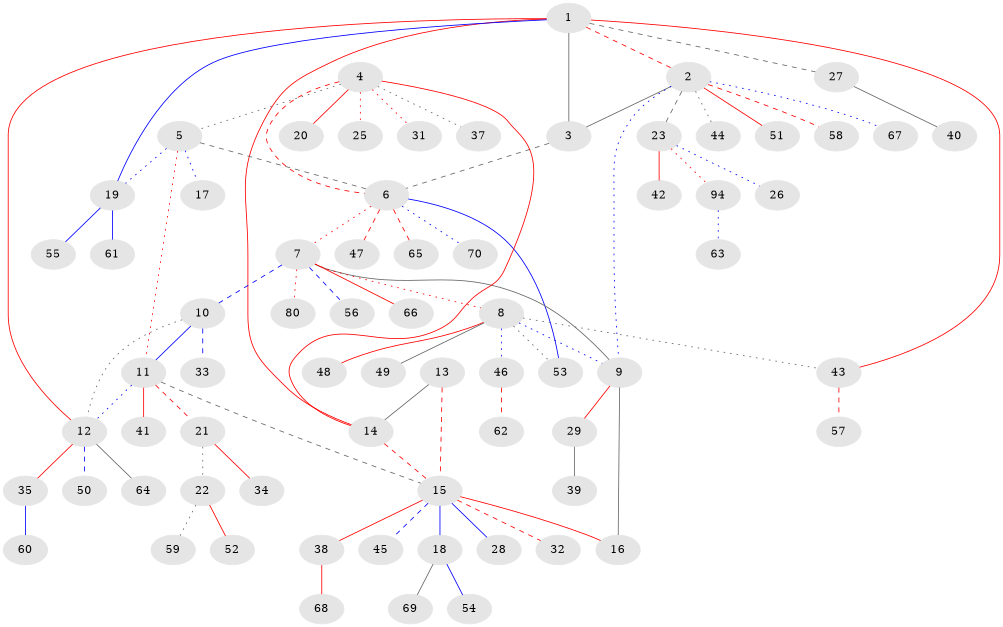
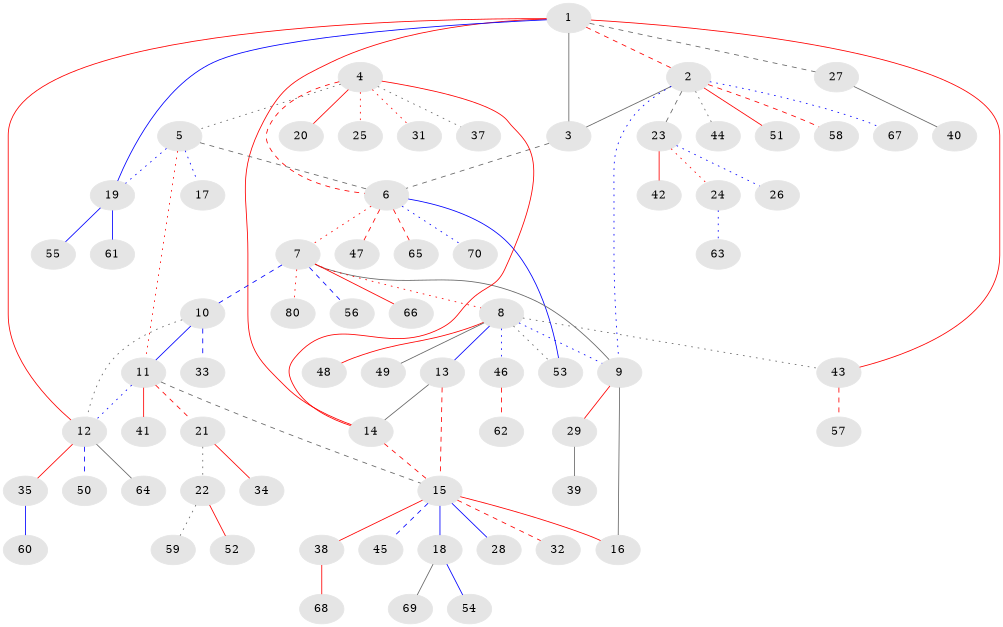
  graph {
    node [color=gray90 style=filled]
    edge [color=red style=solid]
    1
    2
    3
    12
    14
    19
    27
    43
    9
    23
    44
    51
    58
    67
    6
    35
    50
    64
    15
    55
    61
    40
    57
    16
    29
-   24 [label=94]
+   24
    26
    42
    7
    47
    53
    65
    70
    4
    5
    20
    25
    31
    37
    11
    17
    21
    41
    8
    10
    n46 [label=80]
    56
    66
    13
    46
    48
    49
    33
    62
    39
    18
    28
    32
    38
    45
    22
    34
    60
    54
    69
    68
    52
    59
    63
    1 -- 2 [style=dashed]
    1 -- 3 [color=gray40]
    1 -- 12
    1 -- 14
    1 -- 19 [color=blue]
    1 -- 27 [color=gray40 style=dashed]
    1 -- 43
    2 -- 3 [color=gray40]
    2 -- 9 [color=blue style=dotted]
    2 -- 23 [color=gray40 style=dashed]
    2 -- 44 [color=gray40 style=dotted]
    2 -- 51
    2 -- 58 [style=dashed]
    2 -- 67 [color=blue style=dotted]
    3 -- 6 [color=gray40 style=dashed]
    12 -- 35
    12 -- 50 [color=blue style=dashed]
    12 -- 64 [color=gray40]
    14 -- 15 [style=dashed]
    19 -- 55 [color=blue]
    19 -- 61 [color=blue]
    27 -- 40 [color=gray40]
    43 -- 57 [style=dashed]
    9 -- 16 [color=gray40]
    9 -- 29
    23 -- 24 [style=dotted]
    23 -- 26 [color=blue style=dotted]
    23 -- 42
    6 -- 7 [style=dotted]
    6 -- 47 [style=dashed]
    6 -- 53 [color=blue]
    6 -- 65 [style=dashed]
    6 -- 70 [color=blue style=dotted]
    35 -- 60 [color=blue]
    15 -- 16
    15 -- 18 [color=blue]
    15 -- 28 [color=blue]
    15 -- 32 [style=dashed]
    15 -- 38
    15 -- 45 [color=blue style=dashed]
    29 -- 39 [color=gray40]
    24 -- 63 [color=blue style=dotted]
    7 -- 9 [color=gray40]
    7 -- 8 [style=dotted]
    7 -- 10 [color=blue style=dashed]
    7 -- n46 [style=dotted]
    7 -- 56 [color=blue style=dashed]
    7 -- 66
    4 -- 14
    4 -- 6 [style=dashed]
    4 -- 5 [color=gray40 style=dotted]
    4 -- 20
    4 -- 25 [style=dotted]
    4 -- 31 [style=dotted]
    4 -- 37 [color=gray40 style=dotted]
    5 -- 19 [color=blue style=dotted]
    5 -- 6 [color=gray40 style=dashed]
    5 -- 11 [style=dotted]
    5 -- 17 [color=blue style=dotted]
    11 -- 12 [color=blue style=dotted]
    11 -- 15 [color=gray40 style=dashed]
    11 -- 21 [style=dashed]
    11 -- 41
    21 -- 22 [color=gray40 style=dotted]
    21 -- 34
    8 -- 43 [color=gray40 style=dotted]
    8 -- 9 [color=blue style=dotted]
    8 -- 53 [color=gray40 style=dotted]
+   8 -- 13 [color=blue]
    8 -- 46 [color=blue style=dotted]
    8 -- 48
    8 -- 49 [color=gray40]
    10 -- 12 [color=gray40 style=dotted]
    10 -- 11 [color=blue]
    10 -- 33 [color=blue style=dashed]
    13 -- 14 [color=gray40]
    13 -- 15 [style=dashed]
    46 -- 62 [style=dashed]
    18 -- 54 [color=blue]
    18 -- 69 [color=gray40]
    38 -- 68
    22 -- 52
    22 -- 59 [color=gray40 style=dotted]
  }
